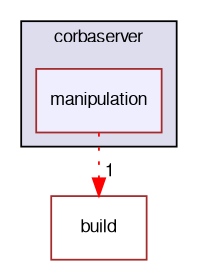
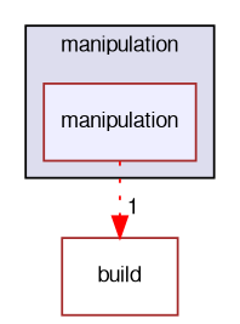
  digraph {
    compound=true
    node [fontname=FreeSans fontsize=10 shape=box style=filled color=brown]
    n1 [fillcolor="#eeeeff" label=manipulation pencolor=black]
    n2 [fillcolor=white label=build]
    subgraph cluster_1 {
      bgcolor="#ddddee"
      fontname=FreeSans
      fontsize=10
-     label=corbaserver
+     label=manipulation
      pencolor=black
      n1
    }
    n1 -> n2 [headlabel=1 labeldistance=1.5 labelfontname=FreeSans labelfontsize=10 color=red style=dotted]
  }
